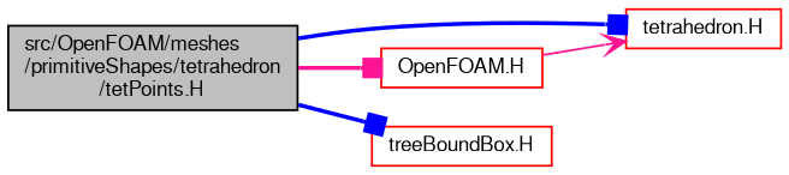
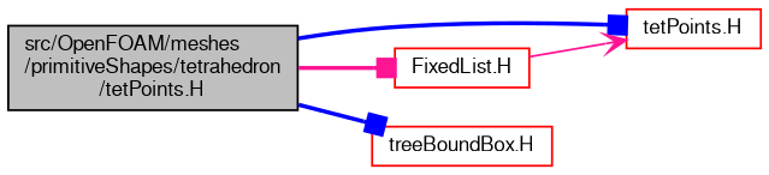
  digraph {
    rankdir=LR
    node [color=red fontname=FreeSans fontsize=10 shape=record]
    edge [arrowhead=box color=blue fontname=FreeSans fontsize=10 labelfontname=FreeSans labelfontsize=10 style=bold]
    n1 [color=black fillcolor=grey75 fontcolor=black height=0.2 label="src/OpenFOAM/meshes\l/primitiveShapes/tetrahedron\l/tetPoints.H" style=filled width=0.4]
-   n2 [height=0.2 label="tetrahedron.H" width=0.4]
-   n3 [height=0.2 label="OpenFOAM.H" width=0.4]
+   n2 [height=0.2 label="tetPoints.H" width=0.4]
+   n3 [height=0.2 label="FixedList.H" width=0.4]
    n4 [height=0.2 label="treeBoundBox.H" width=0.4]
    n1 -> n2
    n1 -> n3 [color=deeppink]
    n1 -> n4
    n3 -> n2 [arrowhead=vee color=deeppink style=solid]
  }
